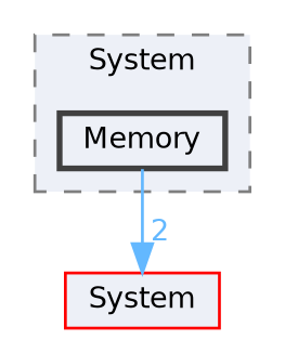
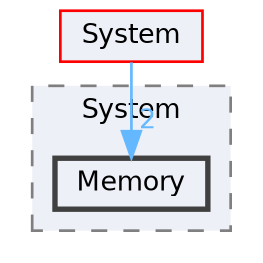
  digraph {
    compound=true
    node [fillcolor="#edf0f7" fontname=Helvetica fontsize=10 shape=box]
    n1 [color=grey25 height=0.2 label=Memory style="filled,bold" width=0.4]
    n2 [color=red height=0.2 label=System style=filled width=0.4]
    subgraph cluster_1 {
      bgcolor="#edf0f7"
      fontname=Helvetica
      fontsize=10
      label=System
      pencolor=grey50
      style="filled,dashed"
      n1
    }
-   n1 -> n2 [color=steelblue1 fontcolor=steelblue1 fontname=Helvetica fontsize=10 headlabel=2 labeldistance=1.5 labelfontname=Helvetica labelfontsize=10]
+   n2 -> n1 [color=steelblue1 fontcolor=steelblue1 fontname=Helvetica fontsize=10 headlabel=2 labeldistance=1.5 labelfontname=Helvetica labelfontsize=10]
  }
